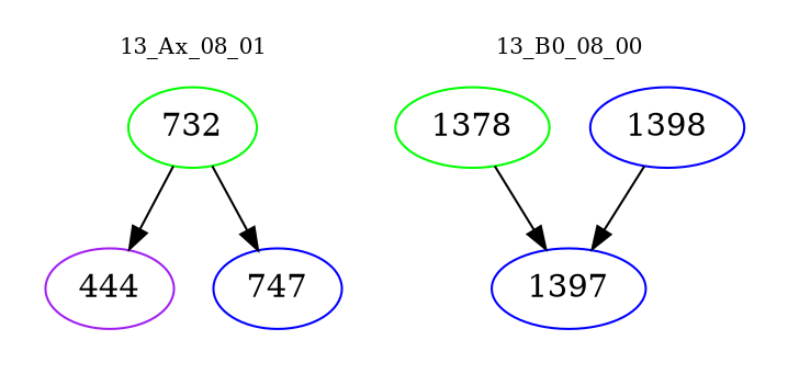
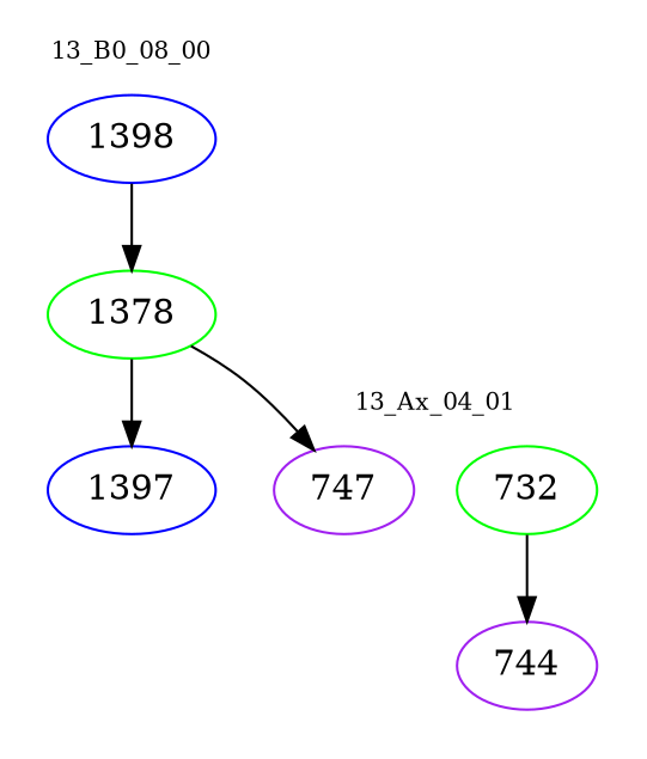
  digraph {
    node [color=purple]
    edge [color=black]
-   n1 [label=444]
+   n1 [label=744]
    n2 [color=green label=732]
-   n3 [color=blue label=747]
+   n3 [label=747]
    n4 [color=blue label=1398]
    n5 [color=green label=1378]
    n6 [color=blue label=1397]
    subgraph cluster_1 {
      color=white
      fontsize=10
-     label="13_Ax_08_01"
+     label="13_Ax_04_01"
      n1
      n2
      n3
    }
    subgraph cluster_2 {
      color=white
      fontsize=10
      label="13_B0_08_00"
      n4
      n5
      n6
    }
    n2 -> n1
-   n2 -> n3
-   n4 -> n6
+   n5 -> n3
+   n4 -> n5
    n5 -> n6
  }
